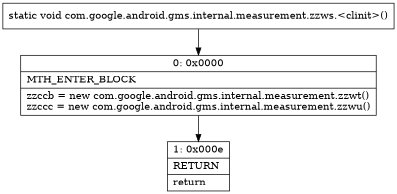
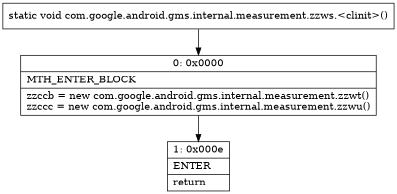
  digraph {
    node [shape=record]
    n1 [label="{0\:\ 0x0000|MTH_ENTER_BLOCK\l|zzccb = new com.google.android.gms.internal.measurement.zzwt()\lzzccc = new com.google.android.gms.internal.measurement.zzwu()\l}"]
-   n2 [label="{1\:\ 0x000e|RETURN\l|return\l}"]
+   n2 [label="{1\:\ 0x000e|ENTER\l|return\l}"]
    n3 [label="{static void com.google.android.gms.internal.measurement.zzws.\<clinit\>() }"]
    n1 -> n2
    n3 -> n1
  }
